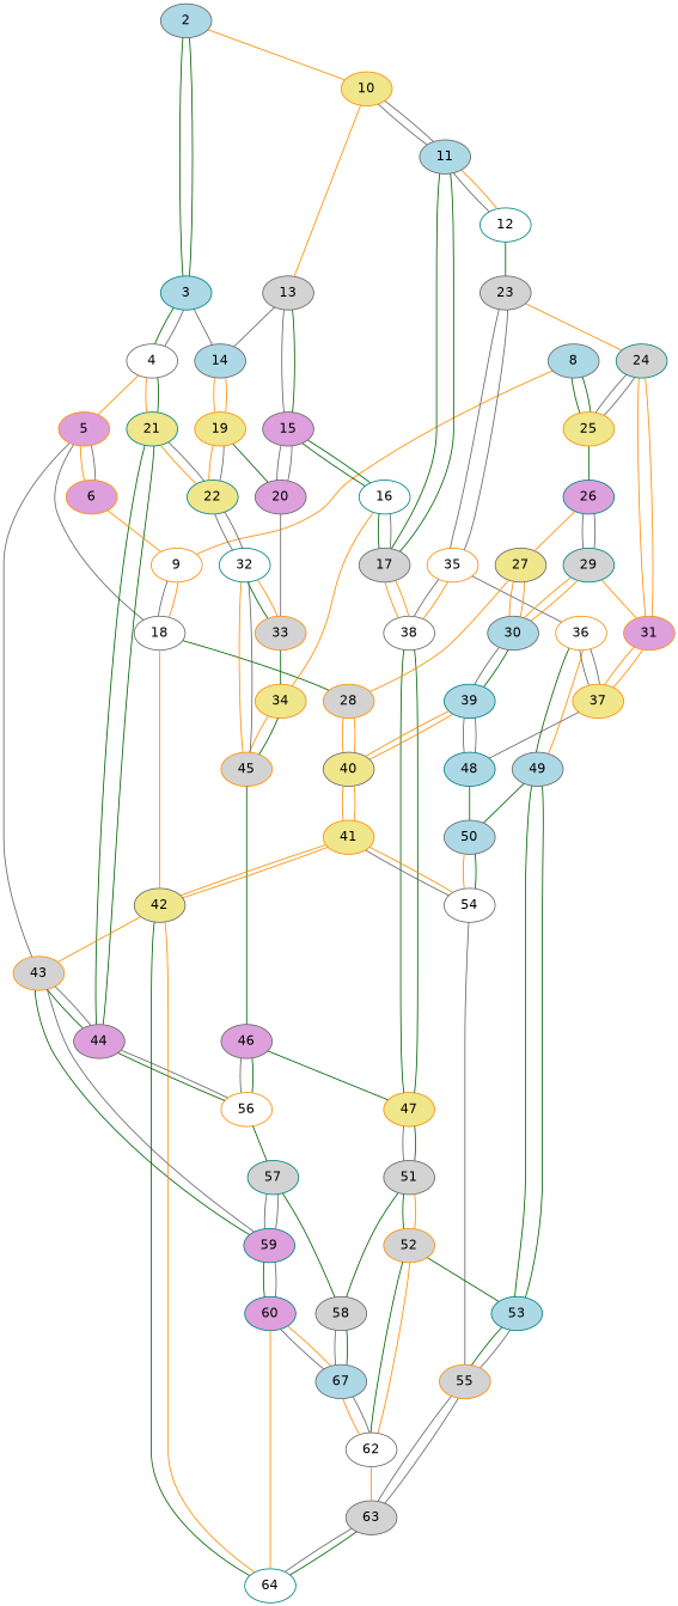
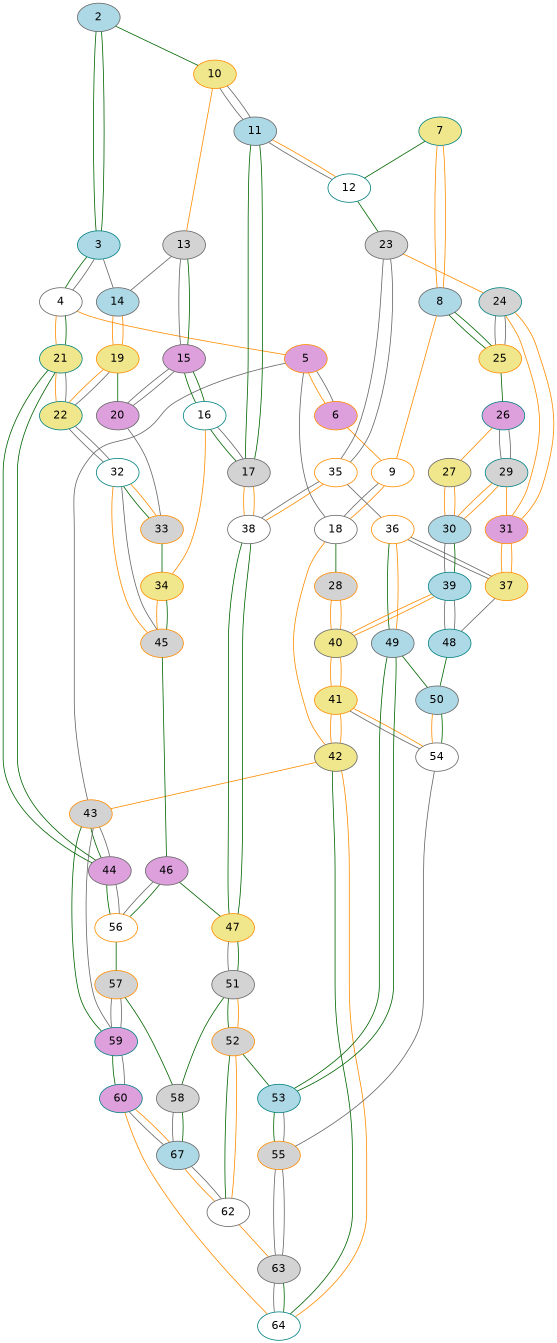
  graph {
    fontname="DejaVu Sans"
    node [color=gray40 fillcolor=lightgrey fontname="DejaVu Sans" style=filled]
    edge [color=darkorange fontname="DejaVu Sans"]
    2 [fillcolor=lightblue]
    3 [color=teal fillcolor=lightblue]
    10 [color=darkorange fillcolor=khaki]
+   7 [color=teal fillcolor=khaki]
    8 [fillcolor=lightblue]
    12 [color=teal fillcolor=white]
    4 [fillcolor=white]
    14 [fillcolor=lightblue]
    11 [fillcolor=lightblue]
    13
    5 [color=darkorange fillcolor=plum]
    21 [color=teal fillcolor=khaki]
    19 [color=darkorange fillcolor=khaki]
    6 [color=darkorange fillcolor=plum]
    18 [fillcolor=white]
    43 [color=darkorange]
    22 [color=teal fillcolor=khaki]
    44 [fillcolor=plum]
    9 [color=darkorange fillcolor=white]
    28 [color=darkorange]
    42 [fillcolor=khaki]
    59 [color=teal fillcolor=plum]
    25 [color=darkorange fillcolor=khaki]
    23
    26 [color=teal fillcolor=plum]
    17
    15 [fillcolor=plum]
    38 [fillcolor=white]
    24 [color=teal]
    35 [color=darkorange fillcolor=white]
    16 [color=teal fillcolor=white]
    20 [fillcolor=plum]
    34 [color=darkorange fillcolor=khaki]
    33 [color=darkorange]
    45 [color=darkorange]
    47 [color=darkorange fillcolor=khaki]
    40 [fillcolor=khaki]
    64 [color=teal fillcolor=white]
    32 [color=teal fillcolor=white]
    56 [color=darkorange fillcolor=white]
    31 [color=darkorange fillcolor=plum]
    36 [color=darkorange fillcolor=white]
    37 [color=darkorange fillcolor=khaki]
    27 [fillcolor=khaki]
    29 [color=teal]
    30 [fillcolor=lightblue]
    39 [color=teal fillcolor=lightblue]
    41 [color=darkorange fillcolor=khaki]
    48 [color=teal fillcolor=lightblue]
    46 [fillcolor=plum]
    49 [fillcolor=lightblue]
    50 [fillcolor=lightblue]
    53 [color=teal fillcolor=lightblue]
    51
    54 [fillcolor=white]
    55 [color=darkorange]
    60 [color=teal fillcolor=plum]
-   57 [color=teal]
+   57 [color=darkorange]
    52 [color=darkorange]
    58
    62 [fillcolor=white]
    n62 [fillcolor=lightblue label=67]
    63
    2 -- 3 [color=darkgreen]
    2 -- 3 [color=darkgreen]
-   2 -- 10
+   2 -- 10 [color=darkgreen]
    3 -- 4 [color=darkgreen]
    3 -- 4 [color=gray40]
    3 -- 14 [color=gray40]
    10 -- 11 [color=gray40]
    10 -- 11 [color=gray40]
    10 -- 13
+   7 -- 8
+   7 -- 8
+   7 -- 12 [color=darkgreen]
    8 -- 9
    8 -- 25 [color=darkgreen]
    8 -- 25 [color=darkgreen]
    12 -- 23 [color=darkgreen]
    4 -- 5
    4 -- 21
    4 -- 21 [color=darkgreen]
    14 -- 19
    14 -- 19
    11 -- 12 [color=gray40]
    11 -- 12
    11 -- 17 [color=darkgreen]
    11 -- 17 [color=darkgreen]
    13 -- 14 [color=gray40]
    13 -- 15 [color=gray40]
    13 -- 15 [color=darkgreen]
    5 -- 6
    5 -- 6 [color=gray40]
    5 -- 18 [color=gray40]
    5 -- 43 [color=gray40]
    21 -- 22
    21 -- 22 [color=gray40]
    21 -- 44 [color=darkgreen]
    21 -- 44 [color=darkgreen]
    19 -- 22
    19 -- 22 [color=gray40]
    19 -- 20 [color=darkgreen]
    6 -- 9
    18 -- 28 [color=darkgreen]
    18 -- 42
    43 -- 44 [color=darkgreen]
    43 -- 44 [color=gray40]
    43 -- 59 [color=darkgreen]
    43 -- 59 [color=gray40]
    22 -- 32 [color=gray40]
    22 -- 32 [color=gray40]
    44 -- 56 [color=darkgreen]
    44 -- 56 [color=gray40]
    9 -- 18 [color=gray40]
    9 -- 18
    28 -- 40
    28 -- 40
    42 -- 43
    42 -- 64 [color=darkgreen]
    42 -- 64
    59 -- 60 [color=darkgreen]
    59 -- 60 [color=gray40]
    25 -- 26 [color=darkgreen]
    23 -- 24
    23 -- 35 [color=gray40]
    23 -- 35 [color=gray40]
    26 -- 27
    26 -- 29 [color=gray40]
    26 -- 29 [color=gray40]
    17 -- 38
    17 -- 38
    15 -- 16 [color=darkgreen]
    15 -- 16 [color=darkgreen]
    15 -- 20 [color=gray40]
    15 -- 20 [color=gray40]
    38 -- 47 [color=darkgreen]
    38 -- 47 [color=darkgreen]
    24 -- 25 [color=gray40]
    24 -- 25 [color=gray40]
    24 -- 31
    24 -- 31
    35 -- 38 [color=gray40]
    35 -- 38
    35 -- 36 [color=gray40]
    16 -- 17 [color=darkgreen]
    16 -- 17 [color=gray40]
    16 -- 34
    20 -- 33 [color=gray40]
    34 -- 45
    34 -- 45 [color=darkgreen]
    33 -- 34 [color=darkgreen]
    45 -- 46 [color=darkgreen]
    47 -- 51 [color=gray40]
    47 -- 51 [color=darkgreen]
    40 -- 41
    40 -- 41
    32 -- 33 [color=darkgreen]
    32 -- 33
    32 -- 45
    32 -- 45 [color=gray40]
    56 -- 57 [color=darkgreen]
    31 -- 37
    31 -- 37
    36 -- 37 [color=gray40]
    36 -- 37 [color=gray40]
    36 -- 49 [color=darkgreen]
    36 -- 49
    37 -- 48 [color=gray40]
-   27 -- 28
    27 -- 30
    27 -- 30
    29 -- 31
    29 -- 30
    29 -- 30
    30 -- 39 [color=gray40]
    30 -- 39 [color=darkgreen]
    39 -- 40
    39 -- 40
    39 -- 48 [color=gray40]
    39 -- 48 [color=gray40]
    41 -- 42
    41 -- 42
    41 -- 54 [color=gray40]
    41 -- 54
    48 -- 50 [color=darkgreen]
    46 -- 47 [color=darkgreen]
    46 -- 56 [color=gray40]
    46 -- 56 [color=darkgreen]
    49 -- 50 [color=darkgreen]
    49 -- 53 [color=darkgreen]
    49 -- 53 [color=darkgreen]
    50 -- 54
    50 -- 54 [color=darkgreen]
    53 -- 55 [color=darkgreen]
    53 -- 55 [color=gray40]
    51 -- 52 [color=darkgreen]
    51 -- 52
    51 -- 58 [color=darkgreen]
    54 -- 55 [color=gray40]
    55 -- 63 [color=gray40]
    55 -- 63 [color=gray40]
    60 -- 64
    60 -- n62 [color=gray40]
    60 -- n62
    57 -- 59 [color=gray40]
    57 -- 59 [color=gray40]
    57 -- 58 [color=darkgreen]
    52 -- 53 [color=darkgreen]
    52 -- 62 [color=darkgreen]
    52 -- 62
    58 -- n62 [color=gray40]
    58 -- n62 [color=darkgreen]
    62 -- 63
    n62 -- 62
    n62 -- 62 [color=gray40]
    63 -- 64 [color=gray40]
    63 -- 64 [color=darkgreen]
  }
